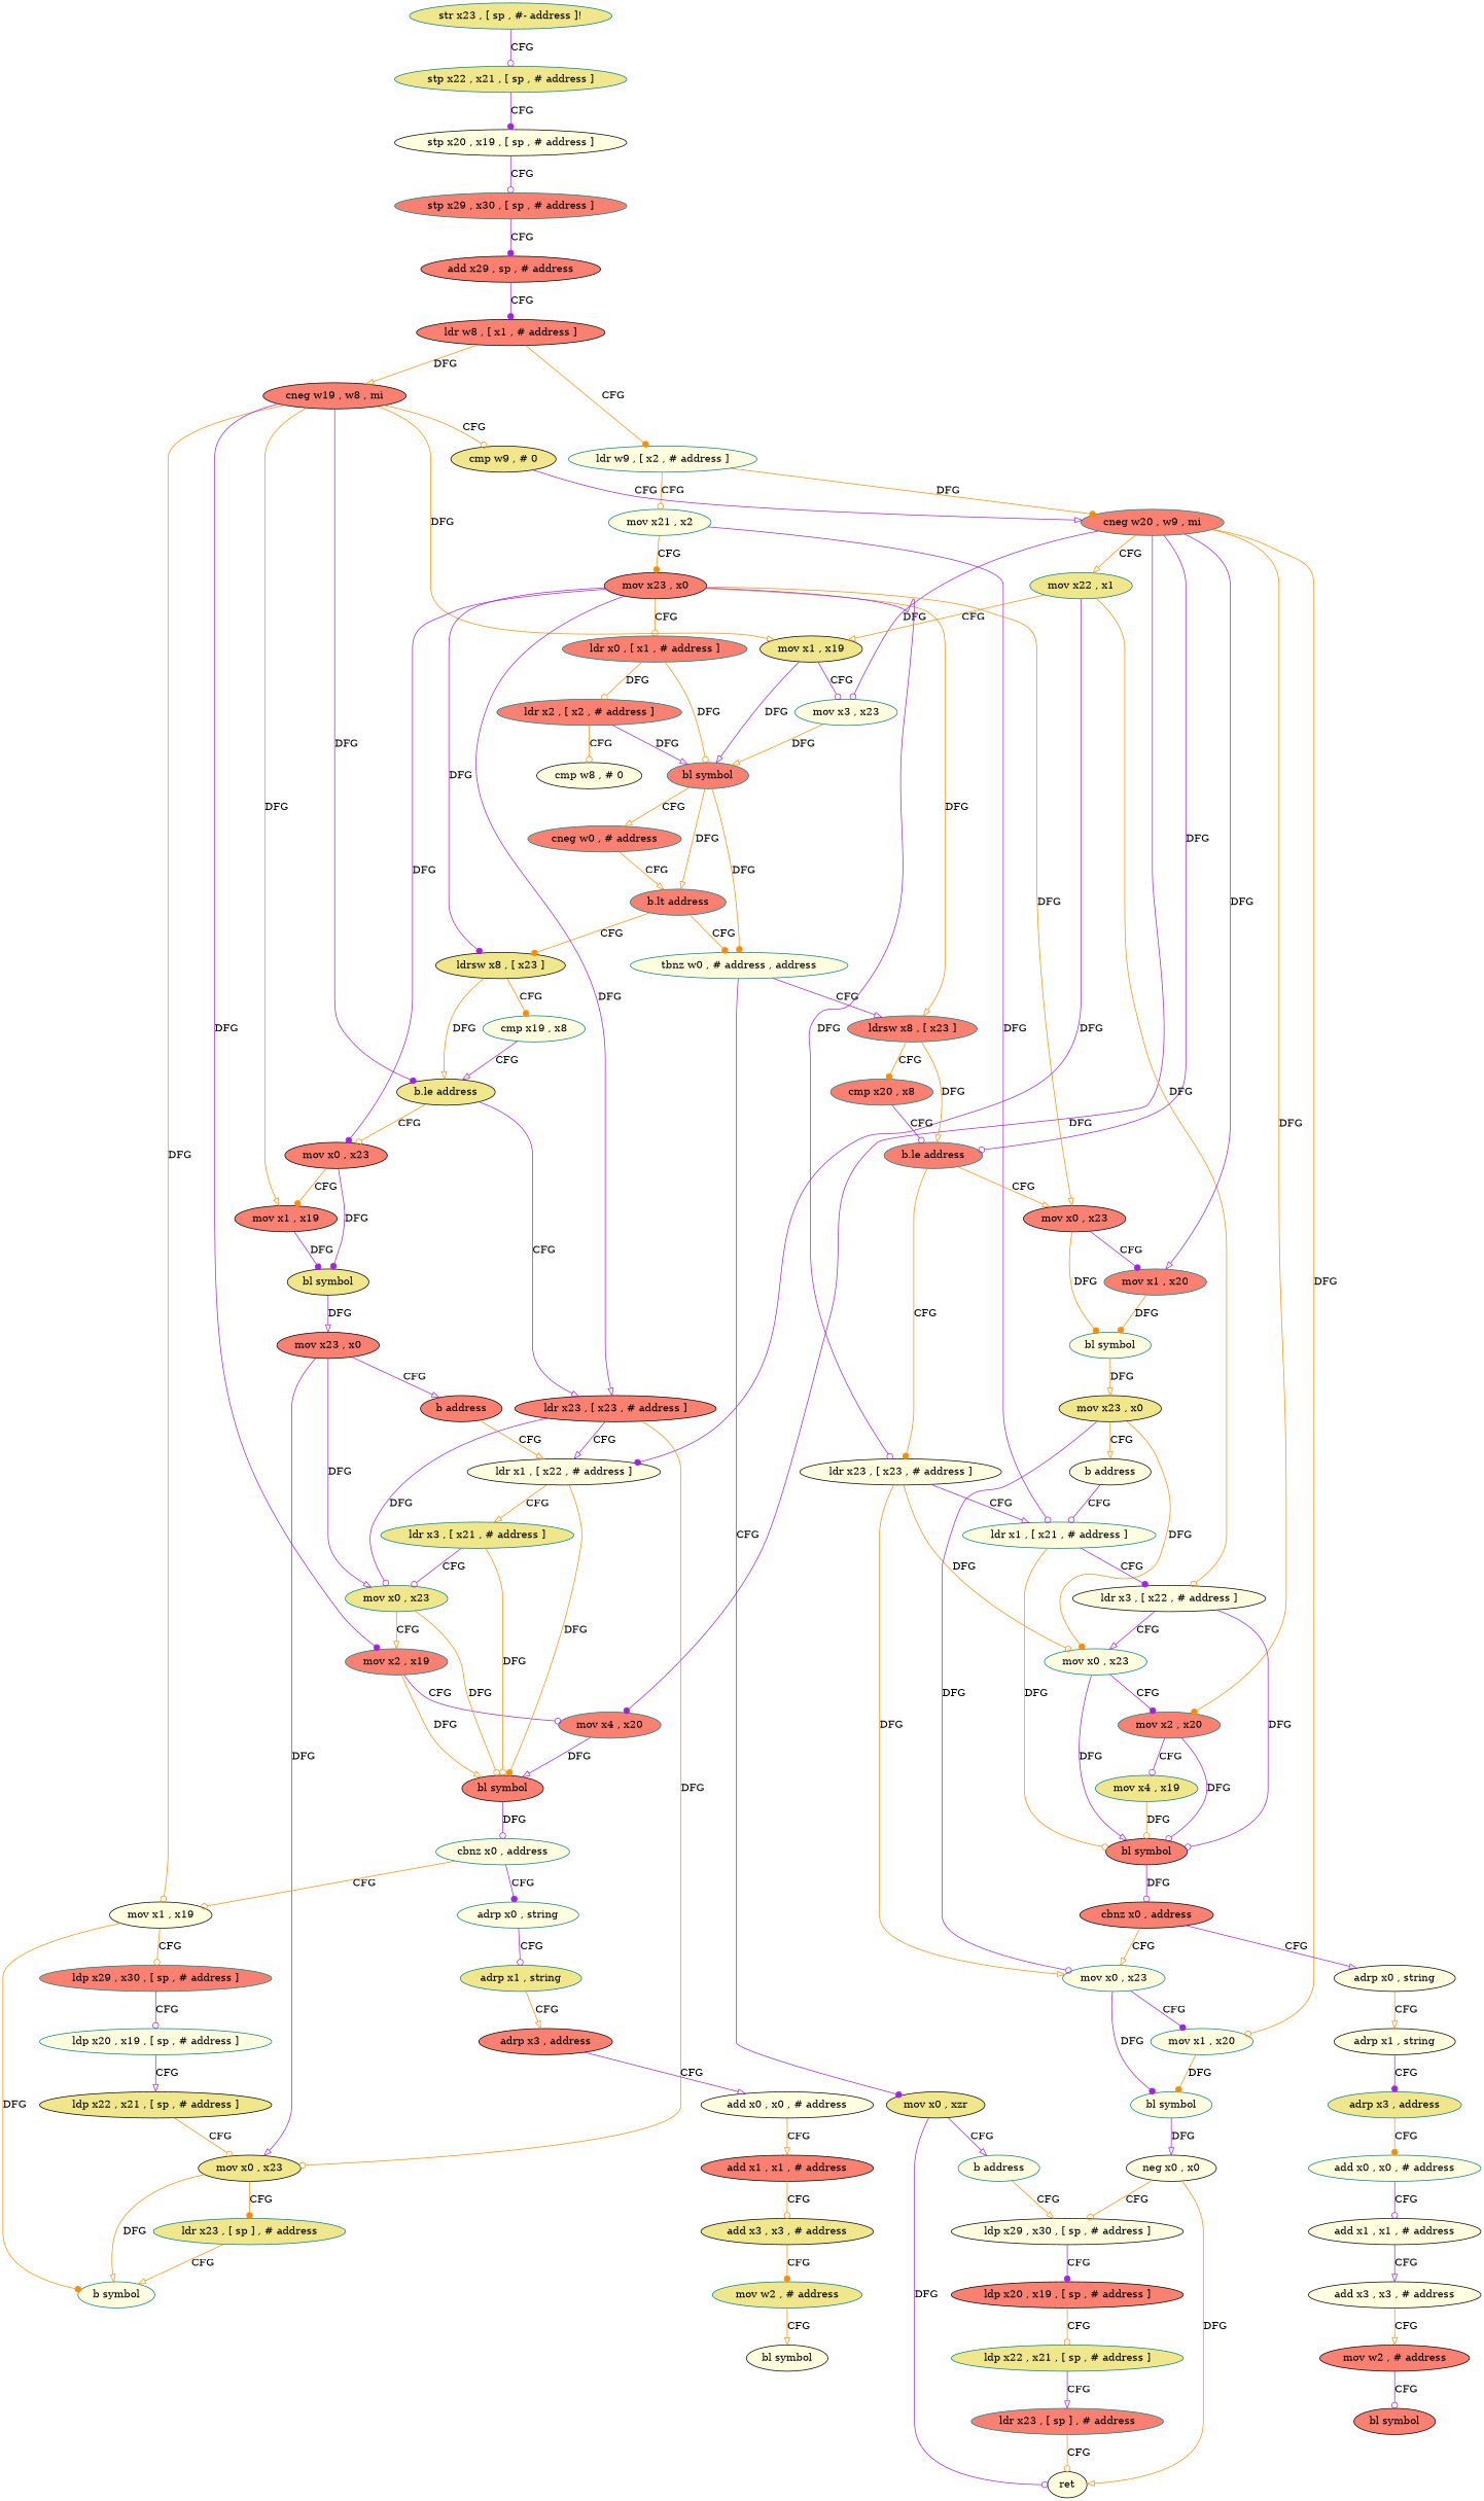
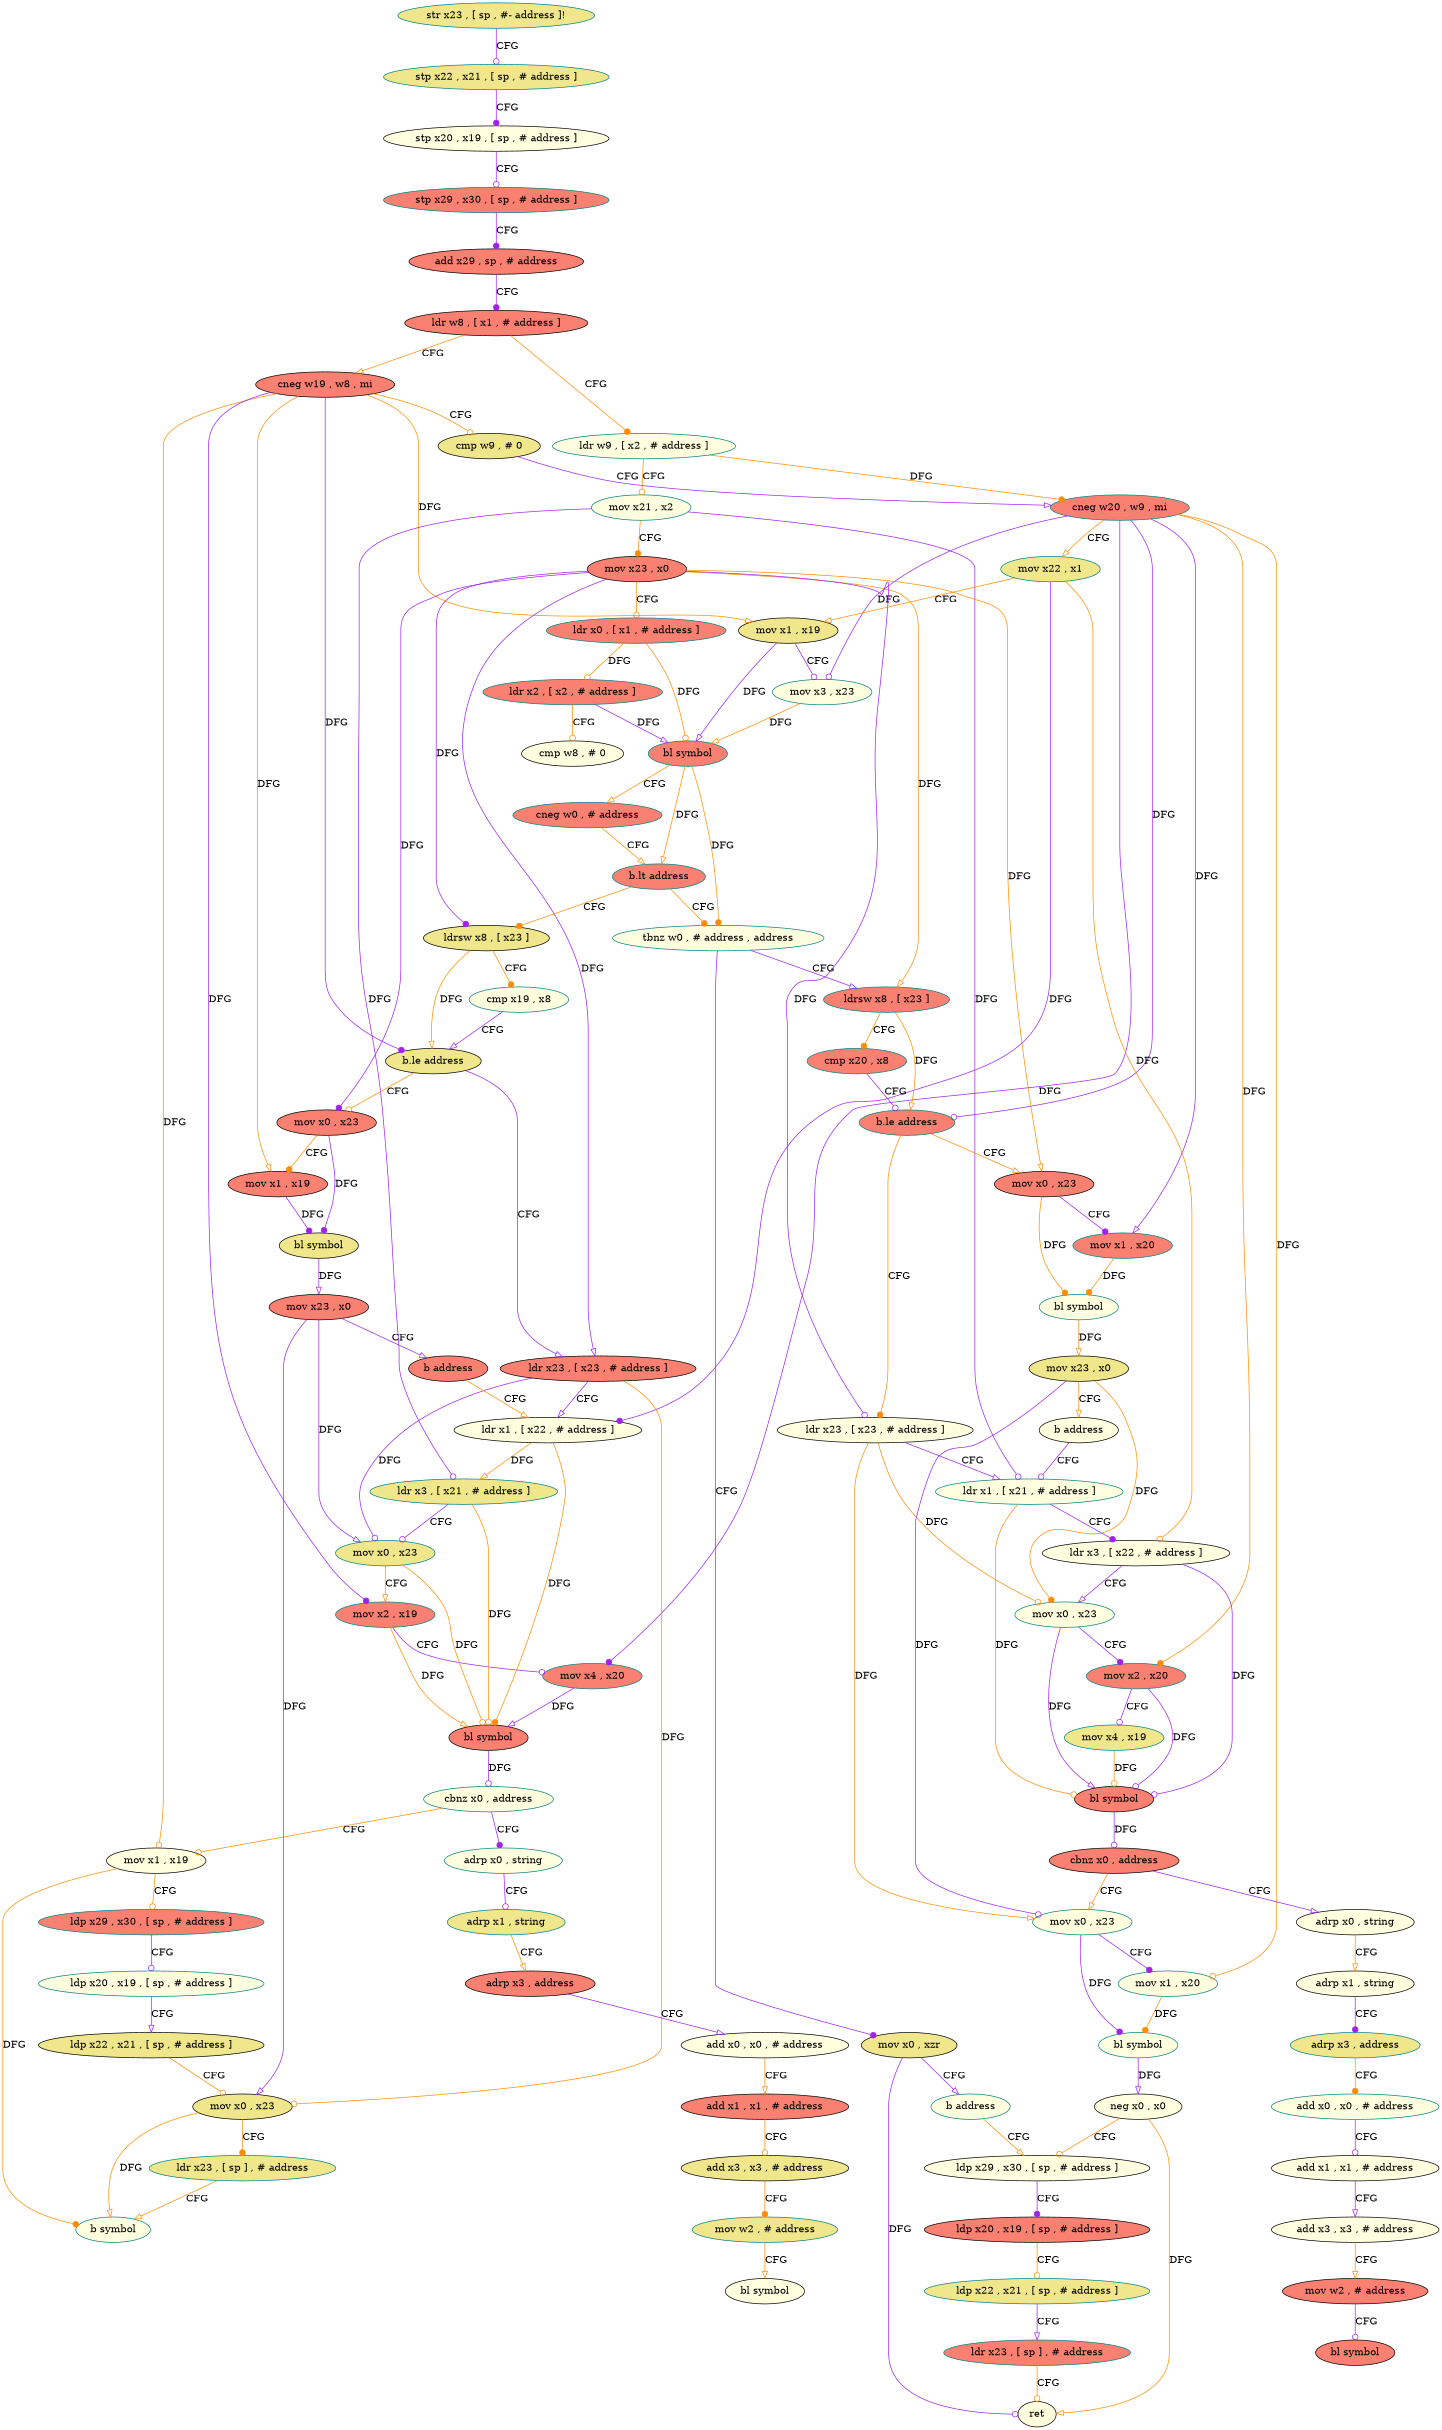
  digraph {
    node [color=teal fillcolor=salmon style=filled]
    edge [arrowhead=onormal color=darkorange]
    n1 [fillcolor=khaki label="str x23 , [ sp , #- address ]!"]
    n2 [fillcolor=khaki label="stp x22 , x21 , [ sp , # address ]"]
    n3 [color=black fillcolor=lightyellow label="stp x20 , x19 , [ sp , # address ]"]
    n4 [label="stp x29 , x30 , [ sp , # address ]"]
    n5 [color=black label="add x29 , sp , # address"]
    n6 [color=black label="ldr w8 , [ x1 , # address ]"]
    n7 [fillcolor=lightyellow label="ldr w9 , [ x2 , # address ]"]
    n8 [color=black label="cneg w19 , w8 , mi"]
    n9 [fillcolor=lightyellow label="mov x21 , x2"]
    n10 [label="cneg w20 , w9 , mi"]
    n11 [color=black fillcolor=khaki label="cmp w9 , # 0"]
    n12 [color=black fillcolor=khaki label="mov x1 , x19"]
    n13 [color=black fillcolor=khaki label="b.le address"]
    n14 [color=black label="mov x1 , x19"]
    n15 [color=black fillcolor=lightyellow label="mov x1 , x19"]
    n16 [label="mov x2 , x19"]
    n17 [color=black label="mov x23 , x0"]
    n18 [fillcolor=lightyellow label="ldr x1 , [ x21 , # address ]"]
    n19 [fillcolor=khaki label="ldr x3 , [ x21 , # address ]"]
    n20 [fillcolor=khaki label="mov x22 , x1"]
    n21 [fillcolor=lightyellow label="mov x3 , x23"]
    n22 [label="b.le address"]
    n23 [label="mov x1 , x20"]
    n24 [label="mov x4 , x20"]
    n25 [fillcolor=lightyellow label="mov x1 , x20"]
    n26 [label="mov x2 , x20"]
    n27 [label="ldr x0 , [ x1 , # address ]"]
    n28 [color=black fillcolor=khaki label="ldrsw x8 , [ x23 ]"]
    n29 [label="ldrsw x8 , [ x23 ]"]
    n30 [color=black label="ldr x23 , [ x23 , # address ]"]
    n31 [color=black label="mov x0 , x23"]
    n32 [color=black fillcolor=lightyellow label="ldr x23 , [ x23 , # address ]"]
    n33 [color=black label="mov x0 , x23"]
    n34 [color=black fillcolor=lightyellow label="ldr x3 , [ x22 , # address ]"]
    n35 [color=black label="bl symbol"]
    n36 [fillcolor=khaki label="mov x0 , x23"]
    n37 [color=black label="bl symbol"]
    n38 [label="ldr x2 , [ x2 , # address ]"]
    n39 [label="bl symbol"]
    n40 [fillcolor=lightyellow label="cmp x19 , x8"]
    n41 [label="cmp x20 , x8"]
    n42 [color=black fillcolor=lightyellow label="ldr x1 , [ x22 , # address ]"]
    n43 [color=black fillcolor=khaki label="mov x0 , x23"]
    n44 [color=black fillcolor=khaki label="bl symbol"]
    n45 [fillcolor=lightyellow label="mov x0 , x23"]
    n46 [fillcolor=lightyellow label="mov x0 , x23"]
    n47 [fillcolor=lightyellow label="bl symbol"]
    n48 [color=black fillcolor=lightyellow label="cmp w8 , # 0"]
    n49 [label="cneg w0 , # address"]
    n50 [label="b.lt address"]
    n51 [fillcolor=lightyellow label="tbnz w0 , # address , address"]
    n52 [label="ldp x29 , x30 , [ sp , # address ]"]
    n53 [fillcolor=lightyellow label="b symbol"]
    n54 [fillcolor=khaki label="mov x4 , x19"]
    n55 [fillcolor=lightyellow label="bl symbol"]
    n56 [color=black fillcolor=khaki label="mov x0 , xzr"]
    n57 [fillcolor=lightyellow label="b address"]
    n58 [color=black fillcolor=lightyellow label=ret]
    n59 [color=black fillcolor=lightyellow label="ldp x29 , x30 , [ sp , # address ]"]
    n60 [fillcolor=khaki label="ldr x23 , [ sp ] , # address"]
    n61 [color=black label="mov x23 , x0"]
    n62 [color=black fillcolor=khaki label="mov x23 , x0"]
    n63 [color=black label="ldp x20 , x19 , [ sp , # address ]"]
    n64 [fillcolor=khaki label="ldp x22 , x21 , [ sp , # address ]"]
    n65 [fillcolor=lightyellow label="cbnz x0 , address"]
    n66 [color=black label="b address"]
    n67 [color=black label="cbnz x0 , address"]
    n68 [color=black fillcolor=lightyellow label="b address"]
    n69 [label="ldr x23 , [ sp ] , # address"]
    n70 [fillcolor=lightyellow label="adrp x0 , string"]
    n71 [fillcolor=khaki label="adrp x1 , string"]
    n72 [color=black label="adrp x3 , address"]
    n73 [color=black fillcolor=lightyellow label="add x0 , x0 , # address"]
    n74 [color=black label="add x1 , x1 , # address"]
    n75 [color=black fillcolor=khaki label="add x3 , x3 , # address"]
    n76 [fillcolor=khaki label="mov w2 , # address"]
    n77 [color=black fillcolor=lightyellow label="bl symbol"]
    n78 [fillcolor=lightyellow label="ldp x20 , x19 , [ sp , # address ]"]
    n79 [color=black fillcolor=khaki label="ldp x22 , x21 , [ sp , # address ]"]
    n80 [color=black fillcolor=lightyellow label="adrp x0 , string"]
    n81 [color=black fillcolor=lightyellow label="adrp x1 , string"]
    n82 [fillcolor=khaki label="adrp x3 , address"]
    n83 [fillcolor=lightyellow label="add x0 , x0 , # address"]
    n84 [color=black fillcolor=lightyellow label="add x1 , x1 , # address"]
    n85 [color=black fillcolor=lightyellow label="add x3 , x3 , # address"]
    n86 [color=black label="mov w2 , # address"]
    n87 [color=black label="bl symbol"]
    n88 [color=black fillcolor=lightyellow label="neg x0 , x0"]
    n1 -> n2 [arrowhead=odot color=purple label=CFG]
    n2 -> n3 [arrowhead=dot color=purple label=CFG]
    n3 -> n4 [arrowhead=odot color=purple label=CFG]
    n4 -> n5 [arrowhead=dot color=purple label=CFG]
    n5 -> n6 [arrowhead=dot color=purple label=CFG]
    n6 -> n7 [arrowhead=dot label=CFG]
-   n6 -> n8 [label=DFG]
+   n6 -> n8 [label=CFG]
    n7 -> n9 [arrowhead=odot label=CFG]
    n7 -> n10 [arrowhead=dot label=DFG]
    n8 -> n11 [arrowhead=odot label=CFG]
    n8 -> n12 [label=DFG]
    n8 -> n13 [arrowhead=dot color=purple label=DFG]
    n8 -> n14 [label=DFG]
    n8 -> n15 [arrowhead=odot label=DFG]
    n8 -> n16 [arrowhead=dot color=purple label=DFG]
    n9 -> n17 [arrowhead=dot label=CFG]
    n9 -> n18 [arrowhead=odot color=purple label=DFG]
+   n9 -> n19 [arrowhead=odot color=purple label=DFG]
    n10 -> n20 [label=CFG]
    n10 -> n21 [arrowhead=odot color=purple label=DFG]
    n10 -> n22 [arrowhead=odot color=purple label=DFG]
    n10 -> n23 [color=purple label=DFG]
    n10 -> n24 [arrowhead=dot color=purple label=DFG]
    n10 -> n25 [arrowhead=odot label=DFG]
    n10 -> n26 [arrowhead=dot label=DFG]
    n11 -> n10 [color=purple label=CFG]
    n12 -> n21 [arrowhead=odot color=purple label=CFG]
    n12 -> n39 [color=purple label=DFG]
    n13 -> n30 [color=purple label=CFG]
    n13 -> n31 [arrowhead=odot label=CFG]
    n14 -> n44 [arrowhead=dot color=purple label=DFG]
    n15 -> n52 [arrowhead=odot label=CFG]
    n15 -> n53 [arrowhead=dot label=DFG]
    n16 -> n24 [arrowhead=odot color=purple label=CFG]
    n16 -> n37 [label=DFG]
    n17 -> n27 [arrowhead=odot label=CFG]
    n17 -> n28 [arrowhead=dot color=purple label=DFG]
    n17 -> n29 [label=DFG]
    n17 -> n30 [color=purple label=DFG]
    n17 -> n31 [arrowhead=dot color=purple label=DFG]
    n17 -> n32 [arrowhead=odot color=purple label=DFG]
    n17 -> n33 [label=DFG]
    n18 -> n34 [arrowhead=dot color=purple label=CFG]
    n18 -> n35 [arrowhead=odot label=DFG]
    n19 -> n36 [arrowhead=odot color=purple label=CFG]
    n19 -> n37 [arrowhead=odot label=DFG]
    n20 -> n12 [label=CFG]
    n20 -> n34 [arrowhead=odot label=DFG]
    n20 -> n42 [arrowhead=dot color=purple label=DFG]
    n21 -> n39 [label=DFG]
    n22 -> n32 [arrowhead=dot label=CFG]
    n22 -> n33 [label=CFG]
    n23 -> n47 [arrowhead=dot label=DFG]
    n24 -> n37 [color=purple label=DFG]
    n25 -> n55 [arrowhead=dot label=DFG]
    n26 -> n35 [arrowhead=odot color=purple label=DFG]
    n26 -> n54 [arrowhead=odot color=purple label=CFG]
    n27 -> n38 [arrowhead=odot label=DFG]
    n27 -> n39 [arrowhead=odot label=DFG]
    n28 -> n13 [label=DFG]
    n28 -> n40 [arrowhead=dot label=CFG]
    n29 -> n22 [label=DFG]
    n29 -> n41 [arrowhead=dot label=CFG]
    n30 -> n36 [arrowhead=odot color=purple label=DFG]
    n30 -> n42 [color=purple label=CFG]
    n30 -> n43 [arrowhead=odot label=DFG]
    n31 -> n14 [arrowhead=dot label=CFG]
    n31 -> n44 [arrowhead=dot color=purple label=DFG]
    n32 -> n18 [color=purple label=CFG]
    n32 -> n45 [label=DFG]
    n32 -> n46 [arrowhead=odot label=DFG]
    n33 -> n23 [arrowhead=dot color=purple label=CFG]
    n33 -> n47 [arrowhead=dot label=DFG]
    n34 -> n35 [arrowhead=odot color=purple label=DFG]
    n34 -> n46 [color=purple label=CFG]
    n35 -> n67 [arrowhead=odot color=purple label=DFG]
    n36 -> n16 [label=CFG]
    n36 -> n37 [arrowhead=odot label=DFG]
    n37 -> n65 [arrowhead=odot color=purple label=DFG]
    n38 -> n39 [color=purple label=DFG]
    n38 -> n48 [arrowhead=odot label=CFG]
    n39 -> n49 [label=CFG]
    n39 -> n50 [label=DFG]
    n39 -> n51 [arrowhead=dot label=DFG]
    n40 -> n13 [color=purple label=CFG]
    n41 -> n22 [arrowhead=odot color=purple label=CFG]
-   n42 -> n19 [label=CFG]
+   n42 -> n19 [label=DFG]
    n42 -> n37 [arrowhead=dot label=DFG]
    n43 -> n53 [label=DFG]
    n43 -> n60 [arrowhead=dot label=CFG]
    n44 -> n61 [color=purple label=DFG]
    n45 -> n25 [arrowhead=dot color=purple label=CFG]
    n45 -> n55 [arrowhead=dot color=purple label=DFG]
    n46 -> n26 [arrowhead=dot color=purple label=CFG]
    n46 -> n35 [color=purple label=DFG]
    n47 -> n62 [label=DFG]
    n49 -> n50 [label=CFG]
    n50 -> n28 [arrowhead=dot label=CFG]
    n50 -> n51 [arrowhead=dot label=CFG]
    n51 -> n29 [color=purple label=CFG]
    n51 -> n56 [arrowhead=dot color=purple label=CFG]
    n52 -> n78 [arrowhead=odot color=purple label=CFG]
    n54 -> n35 [arrowhead=odot label=DFG]
    n55 -> n88 [color=purple label=DFG]
    n56 -> n57 [color=purple label=CFG]
    n56 -> n58 [arrowhead=odot color=purple label=DFG]
    n57 -> n59 [label=CFG]
    n59 -> n63 [arrowhead=dot color=purple label=CFG]
    n60 -> n53 [label=CFG]
    n61 -> n36 [color=purple label=DFG]
    n61 -> n43 [color=purple label=DFG]
    n61 -> n66 [color=purple label=CFG]
    n62 -> n45 [arrowhead=odot color=purple label=DFG]
    n62 -> n46 [arrowhead=dot label=DFG]
    n62 -> n68 [label=CFG]
    n63 -> n64 [arrowhead=odot label=CFG]
    n64 -> n69 [color=purple label=CFG]
    n65 -> n15 [arrowhead=odot label=CFG]
    n65 -> n70 [arrowhead=dot color=purple label=CFG]
    n66 -> n42 [label=CFG]
    n67 -> n45 [label=CFG]
    n67 -> n80 [color=purple label=CFG]
    n68 -> n18 [arrowhead=odot color=purple label=CFG]
    n69 -> n58 [arrowhead=odot label=CFG]
    n70 -> n71 [arrowhead=odot color=purple label=CFG]
    n71 -> n72 [label=CFG]
    n72 -> n73 [color=purple label=CFG]
    n73 -> n74 [label=CFG]
    n74 -> n75 [arrowhead=odot label=CFG]
    n75 -> n76 [arrowhead=dot label=CFG]
    n76 -> n77 [label=CFG]
    n78 -> n79 [color=purple label=CFG]
    n79 -> n43 [arrowhead=odot label=CFG]
    n80 -> n81 [label=CFG]
    n81 -> n82 [arrowhead=dot color=purple label=CFG]
    n82 -> n83 [arrowhead=dot label=CFG]
    n83 -> n84 [arrowhead=odot color=purple label=CFG]
    n84 -> n85 [color=purple label=CFG]
    n85 -> n86 [label=CFG]
    n86 -> n87 [arrowhead=odot color=purple label=CFG]
    n88 -> n58 [label=DFG]
    n88 -> n59 [arrowhead=odot label=CFG]
  }
